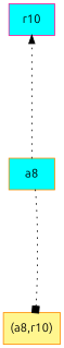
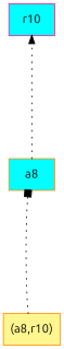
  digraph {
    fontname=Ubuntu
    rankdir=BT
    ranksep=2.0
    node [color=darkorange fillcolor=cyan fontname=Ubuntu shape=record style=filled]
    edge [fontname=Ubuntu style=dotted]
    n1 [fillcolor=khaki1 label="{(a8,r10)}"]
    n2 [label="{a8}"]
    n3 [color=deeppink label="{r10}"]
-   n2 -> n1 [arrowhead=box]
+   n1 -> n2 [arrowhead=box]
    n2 -> n3 [arrowhead=normal]
  }
